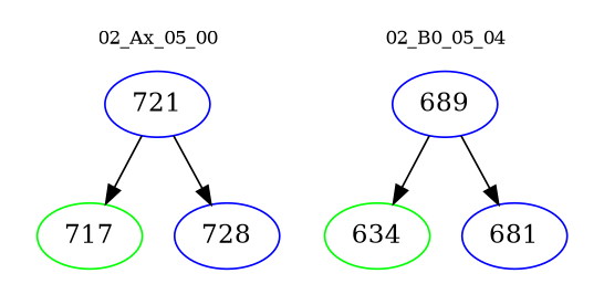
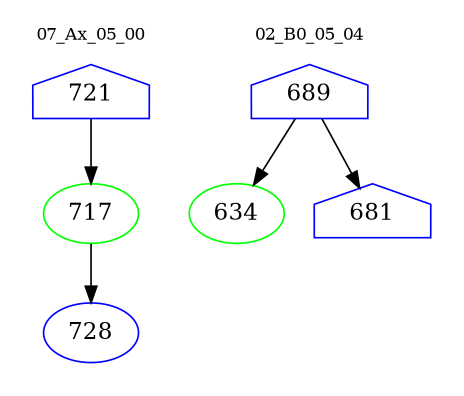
  digraph {
    node [color=blue shape=ellipse]
    edge [color=black]
-   n1 [label=721]
+   n1 [label=721 shape=house]
    n2 [color=green label=717]
    n3 [label=728]
-   n4 [label=689]
+   n4 [label=689 shape=house]
    n5 [color=green label=634]
-   n6 [label=681]
+   n6 [label=681 shape=house]
    subgraph cluster_1 {
      color=white
      fontsize=10
-     label="02_Ax_05_00"
+     label="07_Ax_05_00"
      n1
      n2
      n3
    }
    subgraph cluster_2 {
      color=white
      fontsize=10
      label="02_B0_05_04"
      n4
      n5
      n6
    }
    n1 -> n2
-   n1 -> n3
+   n2 -> n3
    n4 -> n5
    n4 -> n6
  }
